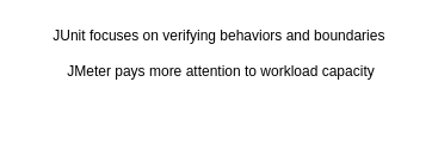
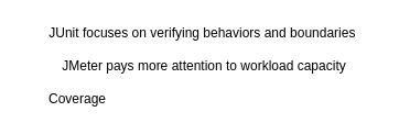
  <mxCell id="0" />
  <mxCell id="1" parent="0" />
  <mxCell id="2" value="JUnit focuses on verifying behaviors and boundaries&amp;nbsp;" style="text;html=1;strokeColor=none;fillColor=none;align=center;verticalAlign=middle;whiteSpace=wrap;rounded=0;" vertex="1" parent="1"><mxGeometry x="30" y="20" width="310" height="20" as="geometry" /></mxCell>
  <mxCell id="3" value="JMeter pays more attention to workload capacity" style="text;html=1;strokeColor=none;fillColor=none;align=center;verticalAlign=middle;whiteSpace=wrap;rounded=0;" vertex="1" parent="1"><mxGeometry x="30" y="50" width="310" height="20" as="geometry" /></mxCell>
+ <mxCell id="4" value="Coverage" style="text;html=1;strokeColor=none;fillColor=none;align=center;verticalAlign=middle;whiteSpace=wrap;rounded=0;" vertex="1" parent="1"><mxGeometry x="20" y="80" width="100" height="20" as="geometry" /></mxCell>
